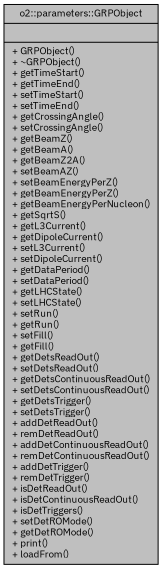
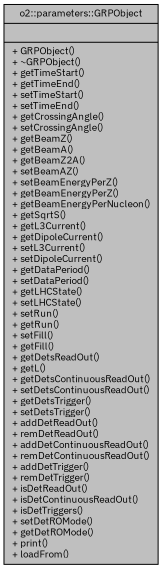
  digraph {
    fontname="IBM Plex Sans"
-   n1 [color=black fillcolor=grey75 fontcolor=black fontname="IBM Plex Sans" fontsize=10 height=0.2 label="{o2::parameters::GRPObject\n||+ GRPObject()\l+ ~GRPObject()\l+ getTimeStart()\l+ getTimeEnd()\l+ setTimeStart()\l+ setTimeEnd()\l+ getCrossingAngle()\l+ setCrossingAngle()\l+ getBeamZ()\l+ getBeamA()\l+ getBeamZ2A()\l+ setBeamAZ()\l+ setBeamEnergyPerZ()\l+ getBeamEnergyPerZ()\l+ getBeamEnergyPerNucleon()\l+ getSqrtS()\l+ getL3Current()\l+ getDipoleCurrent()\l+ setL3Current()\l+ setDipoleCurrent()\l+ getDataPeriod()\l+ setDataPeriod()\l+ getLHCState()\l+ setLHCState()\l+ setRun()\l+ getRun()\l+ setFill()\l+ getFill()\l+ getDetsReadOut()\l+ setDetsReadOut()\l+ getDetsContinuousReadOut()\l+ setDetsContinuousReadOut()\l+ getDetsTrigger()\l+ setDetsTrigger()\l+ addDetReadOut()\l+ remDetReadOut()\l+ addDetContinuousReadOut()\l+ remDetContinuousReadOut()\l+ addDetTrigger()\l+ remDetTrigger()\l+ isDetReadOut()\l+ isDetContinuousReadOut()\l+ isDetTriggers()\l+ setDetROMode()\l+ getDetROMode()\l+ print()\l+ loadFrom()\l}" shape=record style=filled width=0.4]
+   n1 [color=black fillcolor=grey75 fontcolor=black fontname="IBM Plex Sans" fontsize=10 height=0.2 label="{o2::parameters::GRPObject\n||+ GRPObject()\l+ ~GRPObject()\l+ getTimeStart()\l+ getTimeEnd()\l+ setTimeStart()\l+ setTimeEnd()\l+ getCrossingAngle()\l+ setCrossingAngle()\l+ getBeamZ()\l+ getBeamA()\l+ getBeamZ2A()\l+ setBeamAZ()\l+ setBeamEnergyPerZ()\l+ getBeamEnergyPerZ()\l+ getBeamEnergyPerNucleon()\l+ getSqrtS()\l+ getL3Current()\l+ getDipoleCurrent()\l+ setL3Current()\l+ setDipoleCurrent()\l+ getDataPeriod()\l+ setDataPeriod()\l+ getLHCState()\l+ setLHCState()\l+ setRun()\l+ getRun()\l+ setFill()\l+ getFill()\l+ getDetsReadOut()\l+ getL()\l+ getDetsContinuousReadOut()\l+ setDetsContinuousReadOut()\l+ getDetsTrigger()\l+ setDetsTrigger()\l+ addDetReadOut()\l+ remDetReadOut()\l+ addDetContinuousReadOut()\l+ remDetContinuousReadOut()\l+ addDetTrigger()\l+ remDetTrigger()\l+ isDetReadOut()\l+ isDetContinuousReadOut()\l+ isDetTriggers()\l+ setDetROMode()\l+ getDetROMode()\l+ print()\l+ loadFrom()\l}" shape=record style=filled width=0.4]
  }
